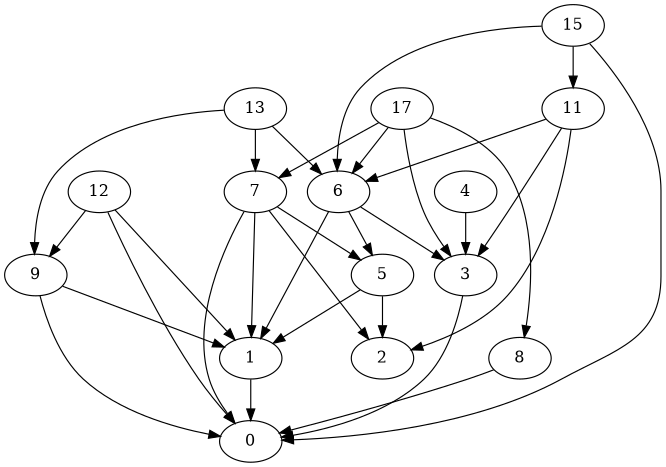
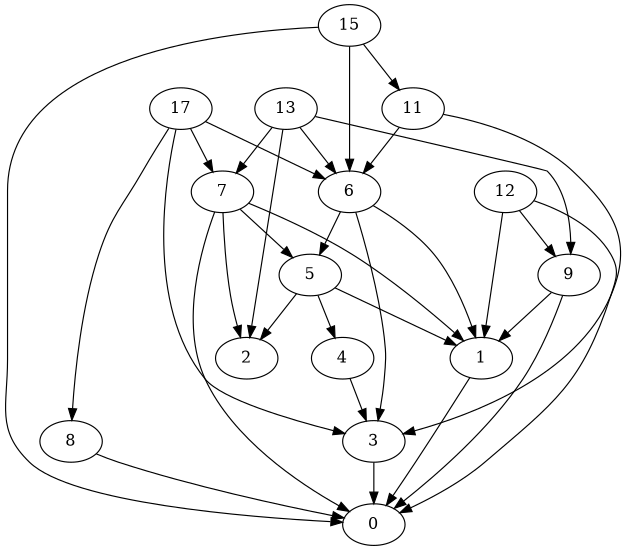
  digraph {
    node [Weight=4]
    edge [Weight=22]
    n1 [Weight=10 label=17]
    6 [Weight=3]
    7 [Weight=7]
    8 [Weight=3]
    3
    5 [Weight=10]
    1 [Weight=6]
    0
    2
    13
    9
    15 [Weight=7]
    11 [Weight=2]
    4 [Weight=2]
    12 [Weight=3]
    n1 -> 6
    n1 -> 7 [Weight=26]
    n1 -> 8 [Weight=7]
    n1 -> 3
    6 -> 3 [Weight=33]
    6 -> 5 [Weight=33]
    6 -> 1
    7 -> 5 [Weight=29]
    7 -> 1 [Weight=18]
    7 -> 0 [Weight=37]
    7 -> 2 [Weight=26]
    8 -> 0 [Weight=29]
    3 -> 0 [Weight=15]
    5 -> 1 [Weight=15]
    5 -> 2 [Weight=15]
+   5 -> 4
    1 -> 0 [Weight=37]
    13 -> 6
    13 -> 7 [Weight=18]
    13 -> 9 [Weight=33]
    9 -> 1 [Weight=29]
    9 -> 0
    15 -> 6 [Weight=26]
    15 -> 0 [Weight=18]
    15 -> 11 [Weight=15]
    11 -> 6
    11 -> 3 [Weight=26]
-   11 -> 2 [Weight=18]
+   13 -> 2 [Weight=18]
    4 -> 3 [Weight=33]
    12 -> 1 [Weight=15]
    12 -> 0 [Weight=33]
    12 -> 9 [Weight=7]
  }
